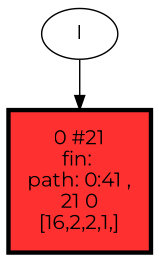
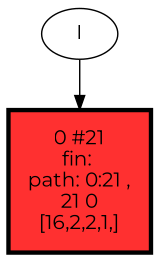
  digraph {
    fontname=Montserrat
    node [fontname=Montserrat]
-   n1 [fillcolor=firebrick1 height=1.4088 label="0 #21\nfin: \n path: 0:41 , \n21 0\n[16,2,2,1,]" penwidth=3.09104 shape=box style=filled width=1.4088]
+   n1 [fillcolor=firebrick1 height=1.4088 label="0 #21\nfin: \n path: 0:21 , \n21 0\n[16,2,2,1,]" penwidth=3.09104 shape=box style=filled width=1.4088]
    I
    I -> n1 [fontname=Montserrat]
  }
